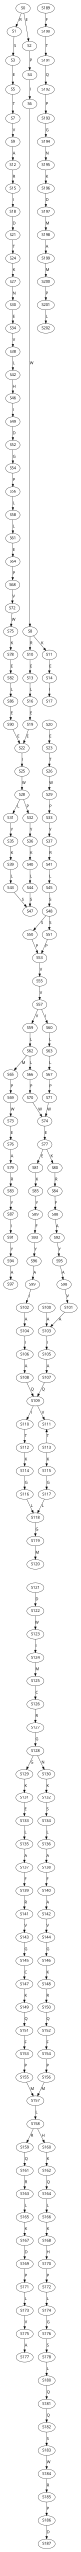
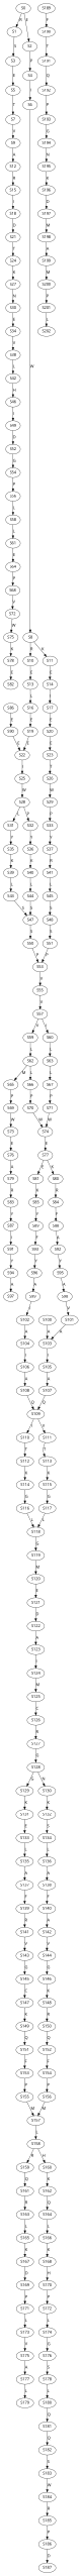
  strict digraph {
    fontname="Open Sans"
    node [fontname="Open Sans"]
    edge [fontname="Open Sans"]
    S0
    S1
    S2
    S3
    S4
    S5
    S6
    S7
    S8
    S9
    S10
    S11
    S12
    S13
    S14
    S15
    S16
    S17
    S18
    S19
    S20
    S21
    S22
    S23
    S24
    S25
    S26
    S27
    S28
    S29
    S30
    S31
    S32
    S33
    S34
    S35
    S36
    S37
    S38
    S39
    S40
    S41
    S42
    S43
    S44
    S45
    S46
    S47
    S48
    S49
    S50
    S51
    S52
    S53
    S54
    S55
    S56
    S57
    S58
    S59
    S60
    S61
    S62
    S63
    S64
    S65
    S66
    S67
    S68
    S69
    S70
    S71
    S72
    S73
    S74
    S75
    S76
    S77
    S78
    S79
    S80
    S81
    S82
    S83
    S84
    S85
    S86
    S87
    S88
    S89
    S90
    S91
    S92
    S93
    S94
    S95
    S96
    S97
    S98
    S99
    S101
    S102
    S100
    S103
    S104
    S105
    S106
    S107
    S108
    S109
    S110
    S111
    S112
    S113
    S114
    S115
    S116
    S117
    S118
    S119
    S120
    S121
    S122
    S123
    S124
    S125
    S126
    S127
    S128
    S129
    S130
    S131
    S132
    S133
    S134
    S135
    S136
    S137
    S138
    S139
    S140
    S141
    S142
    S143
    S144
    S145
    S146
    S147
    S148
    S149
    S150
    S151
    S152
    S153
    S154
    S155
    S156
    S157
    S158
    S159
    S160
    S161
    S162
    S163
    S164
    S165
    S166
    S167
    S168
    S169
    S170
    S171
    S172
    S173
    S174
    S175
    S176
    S177
    S178
+   S179
    S180
    S181
    S182
    S183
    S184
    S185
    S186
    S187
    S189
    S190
    S191
    S192
    S193
    S194
    S195
    S196
    S197
    S198
    S199
    S200
    S201
    S202
    S0 -> S1 [label=R]
    S0 -> S2 [label=E]
    S1 -> S3 [label=S]
    S2 -> S4 [label=P]
    S3 -> S5 [label=E]
    S4 -> S6 [label=I]
    S5 -> S7 [label=T]
    S6 -> S8 [label=W]
    S7 -> S9 [label=V]
    S8 -> S10 [label=R]
    S8 -> S11 [label=K]
    S9 -> S12 [label=A]
    S10 -> S13 [label=E]
    S11 -> S14 [label=E]
    S12 -> S15 [label=R]
    S13 -> S16 [label=L]
    S14 -> S17 [label=I]
    S15 -> S18 [label=I]
    S16 -> S19 [label=E]
+   S17 -> S20 [label=E]
    S18 -> S21 [label=D]
    S19 -> S22 [label=E]
    S20 -> S23 [label=E]
    S21 -> S24 [label=T]
    S22 -> S25 [label=I]
    S23 -> S26 [label=T]
    S24 -> S27 [label=K]
    S25 -> S28 [label=W]
    S26 -> S29 [label=W]
    S27 -> S30 [label=N]
    S28 -> S31 [label=L]
    S28 -> S32 [label=P]
    S29 -> S33 [label=P]
    S30 -> S34 [label=E]
    S31 -> S35 [label=Y]
    S32 -> S36 [label=Y]
    S33 -> S37 [label=Y]
    S34 -> S38 [label=V]
    S35 -> S39 [label=K]
    S36 -> S40 [label=K]
    S37 -> S41 [label=R]
    S38 -> S42 [label=L]
    S39 -> S43 [label=L]
    S40 -> S44 [label=L]
    S41 -> S45 [label=L]
    S42 -> S46 [label=H]
    S43 -> S47 [label=S]
    S44 -> S47 [label=S]
    S45 -> S48 [label=S]
    S46 -> S49 [label=I]
-   S48 -> S50 [label=S]
+   S47 -> S50 [label=S]
    S48 -> S51 [label=S]
    S49 -> S52 [label=D]
    S50 -> S53 [label=P]
    S51 -> S53 [label=P]
    S52 -> S54 [label=G]
    S53 -> S55 [label=V]
    S54 -> S56 [label=P]
    S55 -> S57 [label=V]
    S56 -> S58 [label=L]
    S57 -> S59 [label=V]
    S57 -> S60 [label=I]
    S58 -> S61 [label=L]
    S59 -> S62 [label=L]
    S60 -> S63 [label=L]
    S61 -> S64 [label=E]
    S62 -> S65 [label=M]
    S62 -> S66 [label=L]
    S63 -> S67 [label=L]
    S64 -> S68 [label=P]
    S65 -> S69 [label=P]
    S66 -> S70 [label=P]
    S67 -> S71 [label=P]
    S68 -> S72 [label=V]
    S69 -> S73 [label=W]
    S70 -> S74 [label=W]
    S71 -> S74 [label=W]
    S72 -> S75 [label=W]
    S73 -> S76 [label=E]
    S74 -> S77 [label=E]
    S75 -> S78 [label=K]
    S76 -> S79 [label=A]
    S77 -> S80 [label=K]
    S77 -> S81 [label=E]
    S78 -> S82 [label=E]
    S79 -> S83 [label=R]
    S80 -> S84 [label=R]
    S81 -> S85 [label=K]
-   S82 -> S86 [label=L]
    S83 -> S87 [label=Y]
    S84 -> S88 [label=F]
    S85 -> S89 [label=Y]
    S86 -> S90 [label=E]
    S87 -> S91 [label=I]
    S88 -> S92 [label=A]
    S89 -> S93 [label=F]
    S90 -> S22 [label=E]
    S91 -> S94 [label=Y]
    S92 -> S95 [label=Y]
    S93 -> S96 [label=Y]
    S94 -> S97 [label=A]
    S95 -> S98 [label=A]
    S96 -> S99 [label=A]
    S98 -> S101 [label=V]
    S99 -> S102 [label=I]
    S101 -> S103 [label=A]
    S102 -> S104 [label=A]
    S100 -> S103 [label=A]
    S103 -> S105 [label=I]
    S104 -> S106 [label=I]
    S105 -> S107 [label=A]
    S106 -> S108 [label=A]
    S107 -> S109 [label=Q]
    S108 -> S109 [label=Q]
    S109 -> S110 [label=I]
    S109 -> S111 [label=V]
    S110 -> S112 [label=T]
-   S113 -> S111 [label=T]
+   S111 -> S113 [label=T]
    S112 -> S114 [label=K]
    S113 -> S115 [label=K]
    S114 -> S116 [label=G]
    S115 -> S117 [label=G]
    S116 -> S118 [label=L]
    S117 -> S118 [label=L]
    S118 -> S119 [label=G]
    S119 -> S120 [label=M]
+   S120 -> S121 [label=E]
    S121 -> S122 [label=D]
-   S122 -> S123 [label=W]
+   S122 -> S123 [label=A]
    S123 -> S124 [label=I]
    S124 -> S125 [label=M]
    S125 -> S126 [label=C]
    S126 -> S127 [label=R]
    S127 -> S128 [label=G]
    S128 -> S129 [label=G]
    S128 -> S130 [label=N]
    S129 -> S131 [label=K]
    S130 -> S132 [label=K]
    S131 -> S133 [label=E]
    S132 -> S134 [label=S]
    S133 -> S135 [label=L]
    S134 -> S136 [label=L]
    S135 -> S137 [label=A]
    S136 -> S138 [label=A]
    S137 -> S139 [label=F]
    S138 -> S140 [label=F]
    S139 -> S141 [label=R]
    S140 -> S142 [label=A]
    S141 -> S143 [label=V]
    S142 -> S144 [label=V]
    S143 -> S145 [label=G]
    S144 -> S146 [label=G]
    S145 -> S147 [label=C]
    S146 -> S148 [label=K]
    S147 -> S149 [label=K]
    S148 -> S150 [label=R]
    S149 -> S151 [label=Q]
    S150 -> S152 [label=Q]
    S151 -> S153 [label=F]
    S152 -> S154 [label=F]
    S153 -> S155 [label=P]
    S154 -> S156 [label=P]
    S155 -> S157 [label=M]
    S156 -> S157 [label=M]
    S157 -> S158 [label=L]
    S158 -> S159 [label=R]
    S158 -> S160 [label=H]
    S159 -> S161 [label=Q]
    S160 -> S162 [label=K]
    S161 -> S163 [label=R]
    S162 -> S164 [label=Q]
    S163 -> S165 [label=L]
    S164 -> S166 [label=L]
    S165 -> S167 [label=K]
    S166 -> S168 [label=K]
    S167 -> S169 [label=D]
    S168 -> S170 [label=H]
    S169 -> S171 [label=P]
    S170 -> S172 [label=P]
    S171 -> S173 [label=L]
    S172 -> S174 [label=L]
    S173 -> S175 [label=V]
    S174 -> S176 [label=G]
    S175 -> S177 [label=A]
    S176 -> S178 [label=S]
+   S177 -> S179 [label=L]
    S178 -> S180 [label=L]
    S180 -> S181 [label=Q]
    S181 -> S182 [label=Q]
    S182 -> S183 [label=S]
    S183 -> S184 [label=W]
    S184 -> S185 [label=R]
    S185 -> S186 [label=P]
    S186 -> S187 [label=D]
    S189 -> S190 [label=F]
    S190 -> S191 [label=T]
    S191 -> S192 [label=Q]
    S192 -> S193 [label=P]
    S193 -> S194 [label=G]
    S194 -> S195 [label=N]
    S195 -> S196 [label=K]
    S196 -> S197 [label=D]
    S197 -> S198 [label=M]
    S198 -> S199 [label=A]
    S199 -> S200 [label=M]
    S200 -> S201 [label=P]
    S201 -> S202 [label=L]
  }
